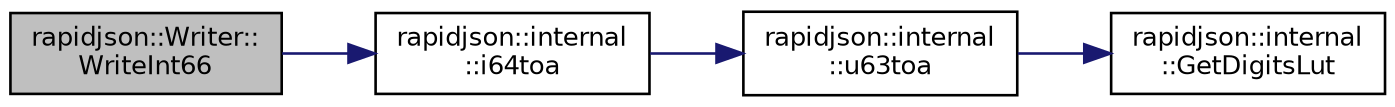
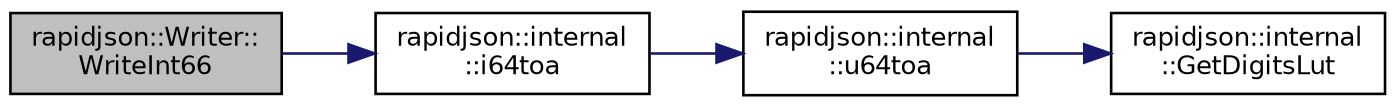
  digraph {
    rankdir=LR
    node [color=black fillcolor=white fontname=Helvetica fontsize=10 shape=record style=filled]
    edge [color=midnightblue fontname=Helvetica fontsize=10 labelfontname=Helvetica labelfontsize=10 style=solid]
    n1 [fillcolor=grey75 fontcolor=black height=0.2 label="rapidjson::Writer::\lWriteInt66" width=0.4]
    n2 [height=0.2 label="rapidjson::internal\l::i64toa" width=0.4]
-   n3 [height=0.2 label="rapidjson::internal\l::u63toa" width=0.4]
+   n3 [height=0.2 label="rapidjson::internal\l::u64toa" width=0.4]
    n4 [height=0.2 label="rapidjson::internal\l::GetDigitsLut" width=0.4]
    n1 -> n2
    n2 -> n3
    n3 -> n4
  }
